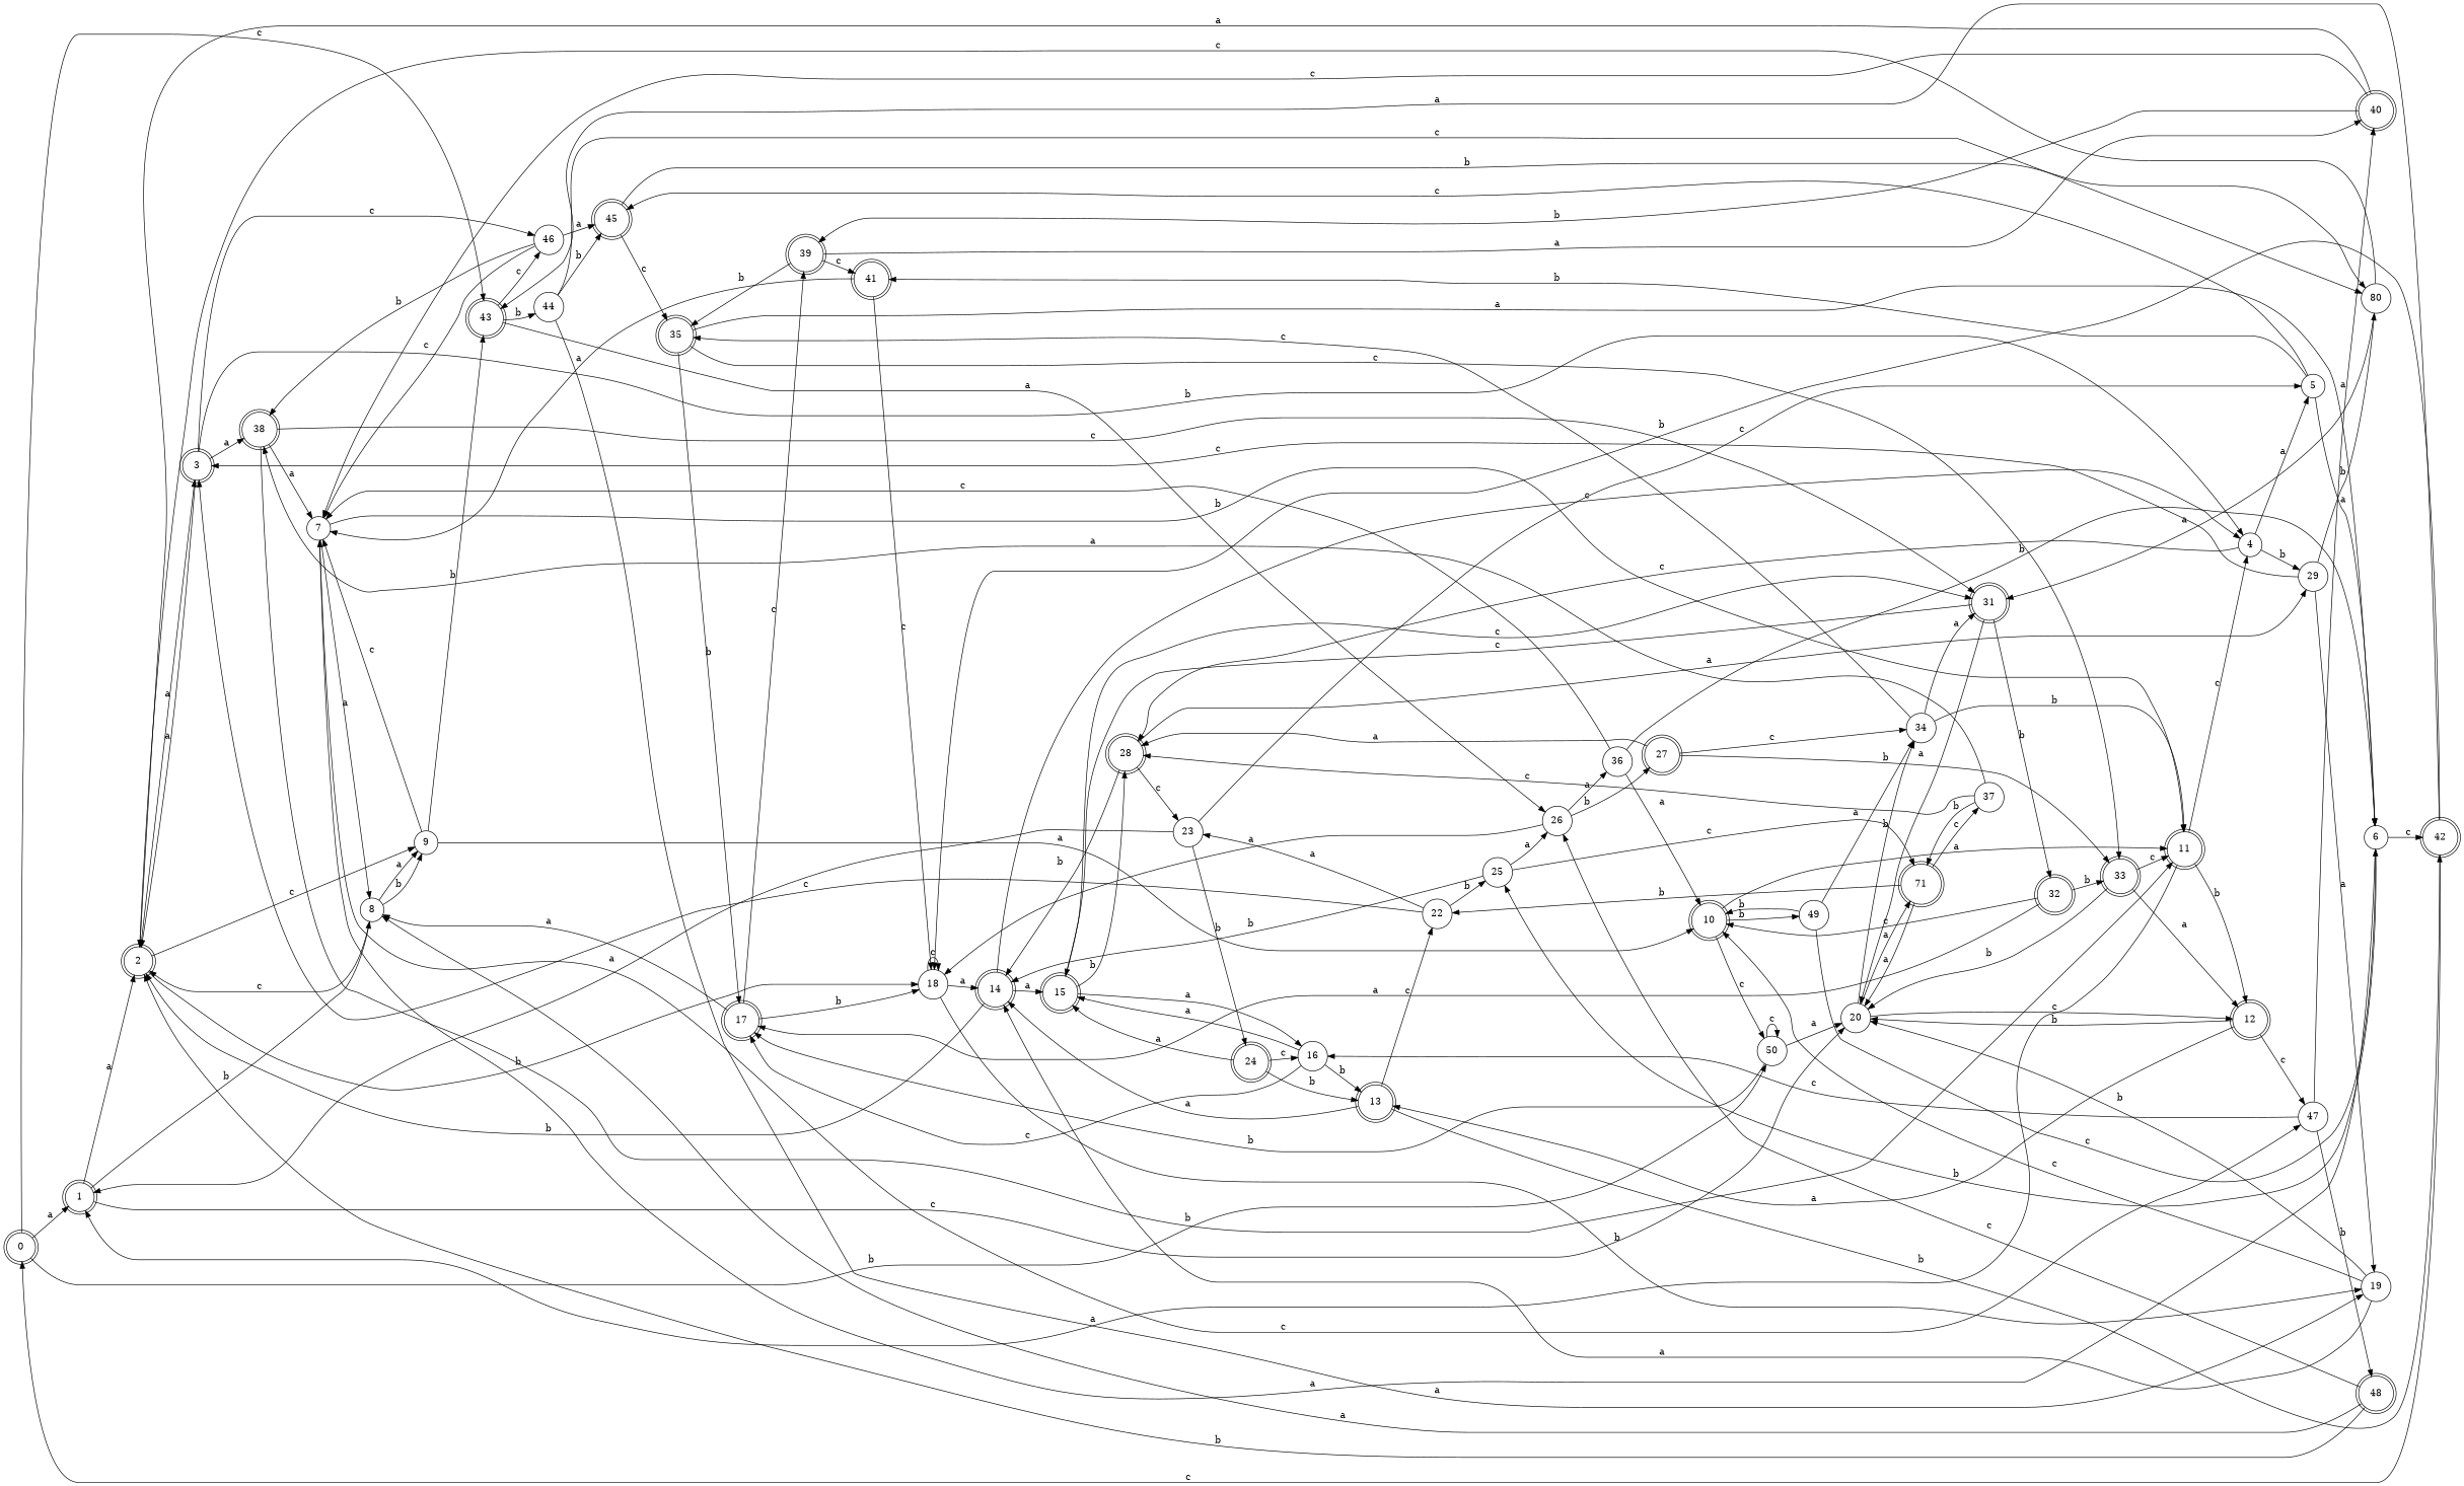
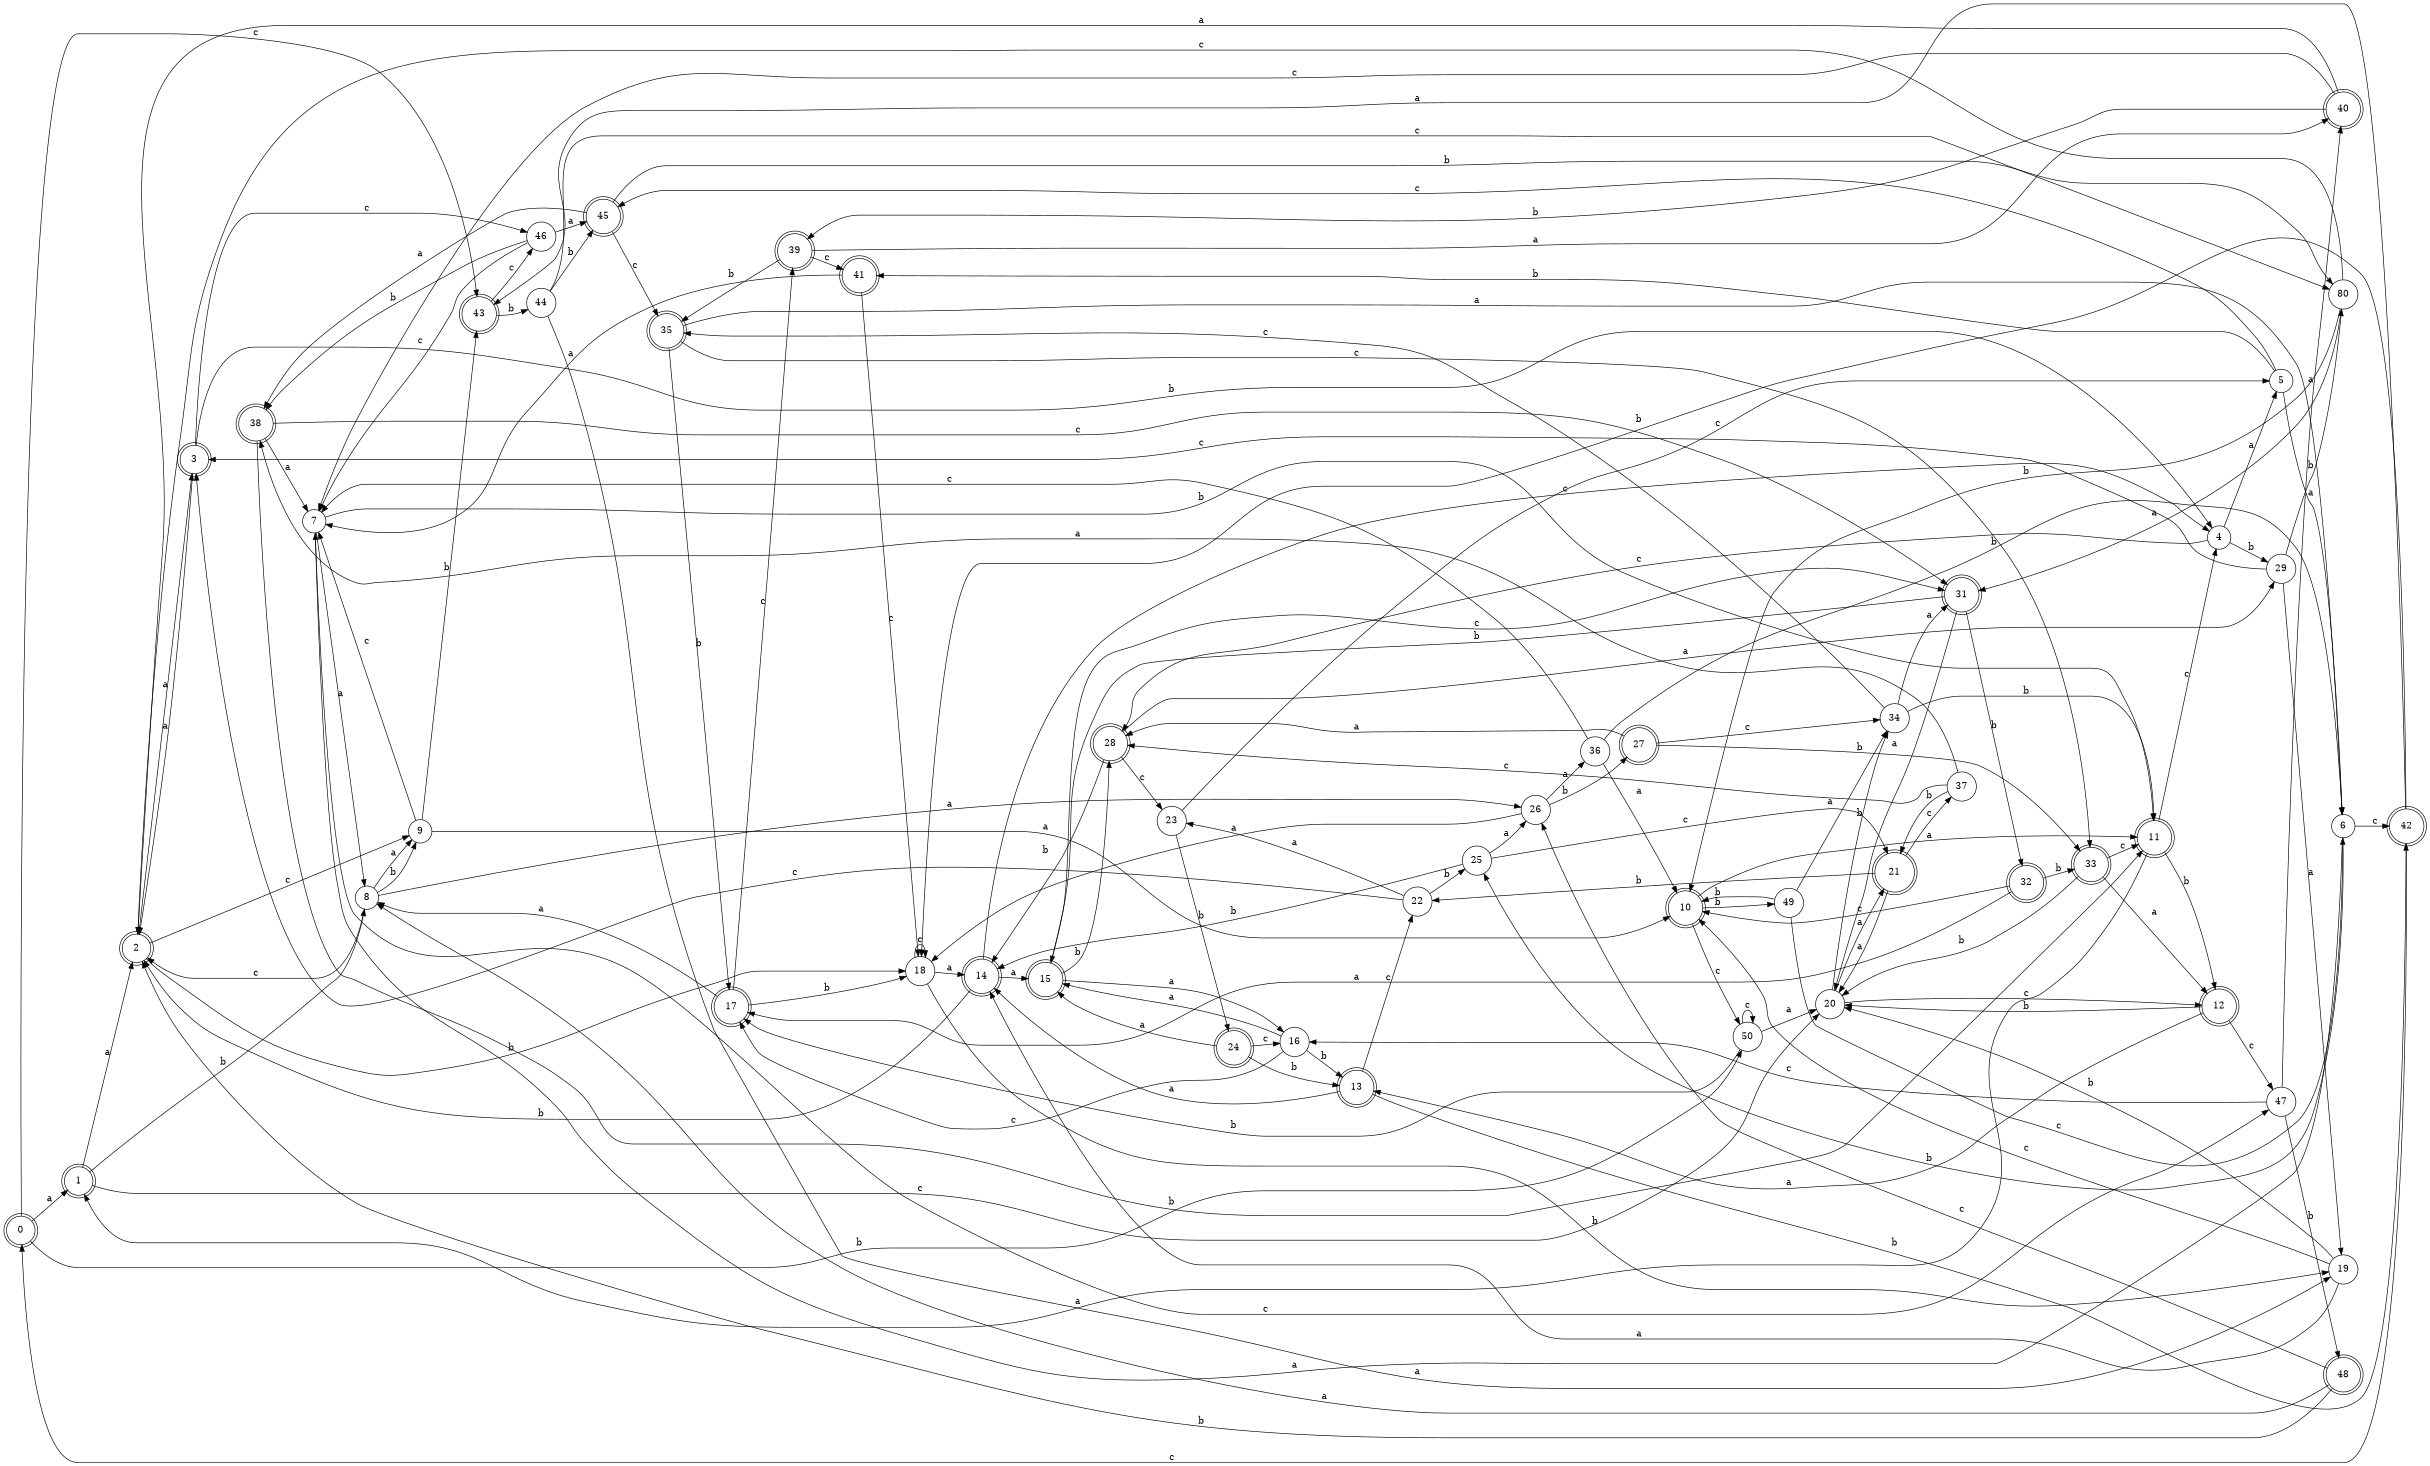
  digraph {
    rankdir=LR
    node [color=black fillcolor=white shape=doublecircle style="rounded,filled"]
    n1 [label=0]
    n2 [label=1]
    n3 [label=43]
    n4 [label=50 shape=circle style=filled]
    n5 [label=2]
    n6 [label=8 shape=circle style=filled]
    n7 [label=20 shape=circle style=filled]
    n8 [label=46 shape=circle style=filled]
    n9 [label=26 shape=circle style=filled]
    n10 [label=44 shape=circle style=filled]
    n11 [label=17]
    n12 [label=3]
    n13 [label=9 shape=circle style=filled]
    n14 [label=18 shape=circle style=filled]
    n15 [label=12]
-   n16 [label=71]
+   n16 [label=21]
    n17 [label=34 shape=circle style=filled]
    n18 [label=4 shape=circle style=filled]
    n19 [label=7 shape=circle style=filled]
    n20 [label=10]
    n21 [label=14]
    n22 [label=19 shape=circle style=filled]
    n23 [label=5 shape=circle style=filled]
    n24 [label=28]
    n25 [label=29 shape=circle style=filled]
    n26 [label=45]
    n27 [label=38]
    n28 [label=6 shape=circle style=filled]
    n29 [label=41]
    n30 [label=23 shape=circle style=filled]
    n31 [label=80 shape=circle style=filled]
    n32 [label=25 shape=circle style=filled]
    n33 [label=42]
    n34 [label=35]
    n35 [label=11]
    n36 [label=47 shape=circle style=filled]
    n37 [label=16 shape=circle style=filled]
    n38 [label=40]
    n39 [label=48]
    n40 [label=49 shape=circle style=filled]
    n41 [label=13]
    n42 [label=22 shape=circle style=filled]
    n43 [label=15]
    n44 [label=31]
    n45 [label=32]
    n46 [label=39]
    n47 [label=37 shape=circle style=filled]
    n48 [label=24]
    n49 [label=27]
    n50 [label=36 shape=circle style=filled]
    n51 [label=33]
    n1 -> n2 [label=a]
    n1 -> n3 [label=c]
    n1 -> n4 [label=b]
    n2 -> n5 [label=a]
    n2 -> n6 [label=b]
    n2 -> n7 [label=c]
    n3 -> n8 [label=c]
-   n3 -> n9 [label=a]
+   n6 -> n9 [label=a]
    n3 -> n10 [label=b]
    n4 -> n4 [label=c]
    n4 -> n7 [label=a]
    n4 -> n11 [label=b]
    n5 -> n12 [label=a]
    n5 -> n13 [label=c]
    n5 -> n14 [label=b]
    n6 -> n5 [label=c]
    n6 -> n13 [label=a]
    n6 -> n13 [label=b]
    n7 -> n15 [label=c]
    n7 -> n16 [label=a]
    n7 -> n17 [label=b]
    n8 -> n19 [label=c]
    n8 -> n26 [label=a]
    n8 -> n27 [label=b]
    n9 -> n14 [label=a]
    n9 -> n49 [label=b]
    n9 -> n50 [label=a]
    n10 -> n22 [label=a]
    n10 -> n26 [label=b]
    n10 -> n31 [label=c]
    n11 -> n6 [label=a]
    n11 -> n14 [label=b]
    n11 -> n46 [label=c]
    n12 -> n5 [label=a]
    n12 -> n8 [label=c]
    n12 -> n18 [label=b]
    n13 -> n3 [label=b]
    n13 -> n19 [label=c]
    n13 -> n20 [label=a]
    n14 -> n14 [label=c]
    n14 -> n21 [label=a]
    n14 -> n22 [label=b]
    n15 -> n7 [label=b]
    n15 -> n36 [label=c]
    n15 -> n41 [label=a]
    n16 -> n7 [label=a]
    n16 -> n42 [label=b]
    n16 -> n47 [label=c]
    n17 -> n34 [label=c]
    n17 -> n35 [label=b]
    n17 -> n44 [label=a]
    n18 -> n23 [label=a]
    n18 -> n24 [label=c]
    n18 -> n25 [label=b]
    n19 -> n6 [label=a]
    n19 -> n35 [label=b]
    n19 -> n36 [label=c]
    n20 -> n4 [label=c]
    n20 -> n35 [label=a]
    n20 -> n40 [label=b]
    n21 -> n5 [label=b]
    n21 -> n18 [label=c]
    n21 -> n43 [label=a]
    n22 -> n7 [label=b]
    n22 -> n20 [label=c]
    n22 -> n21 [label=a]
    n23 -> n26 [label=c]
    n23 -> n28 [label=a]
    n23 -> n29 [label=b]
    n24 -> n21 [label=b]
    n24 -> n25 [label=a]
    n24 -> n30 [label=c]
    n25 -> n12 [label=c]
    n25 -> n22 [label=a]
    n25 -> n31 [label=b]
-   n12 -> n27 [label=a]
+   n26 -> n27 [label=a]
    n26 -> n31 [label=b]
    n26 -> n34 [label=c]
    n27 -> n19 [label=a]
    n27 -> n35 [label=b]
    n27 -> n44 [label=c]
    n28 -> n19 [label=a]
    n28 -> n32 [label=b]
    n28 -> n33 [label=c]
    n29 -> n14 [label=c]
    n29 -> n19 [label=a]
-   n30 -> n2 [label=a]
    n30 -> n23 [label=c]
    n30 -> n48 [label=b]
    n31 -> n5 [label=c]
+   n31 -> n20 [label=b]
    n31 -> n44 [label=a]
    n32 -> n9 [label=a]
    n32 -> n16 [label=c]
    n32 -> n21 [label=b]
    n33 -> n1 [label=c]
    n33 -> n3 [label=a]
    n33 -> n14 [label=b]
    n34 -> n11 [label=b]
    n34 -> n28 [label=a]
    n34 -> n51 [label=c]
    n35 -> n2 [label=a]
    n35 -> n15 [label=b]
    n35 -> n18 [label=c]
    n36 -> n37 [label=c]
    n36 -> n38 [label=a]
    n36 -> n39 [label=b]
    n37 -> n11 [label=c]
    n37 -> n41 [label=b]
    n37 -> n43 [label=a]
    n38 -> n5 [label=a]
    n38 -> n19 [label=c]
    n38 -> n46 [label=b]
    n39 -> n5 [label=b]
    n39 -> n6 [label=a]
    n39 -> n9 [label=c]
    n40 -> n17 [label=a]
    n40 -> n20 [label=b]
    n40 -> n28 [label=c]
    n41 -> n21 [label=a]
    n41 -> n33 [label=b]
    n41 -> n42 [label=c]
    n42 -> n12 [label=c]
    n42 -> n30 [label=a]
    n42 -> n32 [label=b]
    n43 -> n24 [label=b]
    n43 -> n37 [label=a]
    n43 -> n44 [label=c]
    n44 -> n7 [label=a]
-   n44 -> n43 [label=c]
+   n44 -> n43 [label=b]
    n44 -> n45 [label=b]
    n45 -> n11 [label=a]
    n45 -> n20 [label=c]
    n45 -> n51 [label=b]
    n46 -> n29 [label=c]
    n46 -> n34 [label=b]
    n46 -> n38 [label=a]
    n47 -> n16 [label=b]
    n47 -> n24 [label=c]
    n47 -> n27 [label=a]
    n48 -> n37 [label=c]
    n48 -> n41 [label=b]
    n48 -> n43 [label=a]
    n49 -> n17 [label=c]
    n49 -> n24 [label=a]
    n49 -> n51 [label=b]
    n50 -> n19 [label=c]
    n50 -> n20 [label=a]
    n50 -> n28 [label=b]
    n51 -> n7 [label=b]
    n51 -> n15 [label=a]
    n51 -> n35 [label=c]
  }
